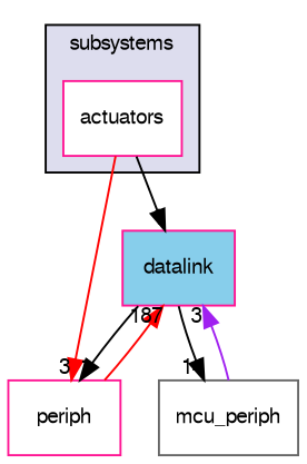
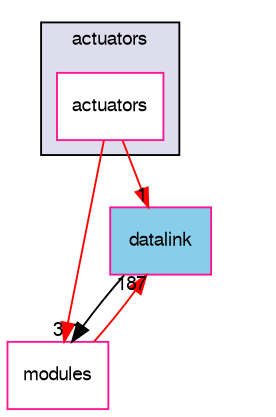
  digraph {
    compound=true
    node [color=deeppink fillcolor=white fontname=FreeSans fontsize=10 shape=box style=filled]
    edge [color=black headlabel=1 labeldistance=1.5 labelfontname=FreeSans labelfontsize=10]
    n1 [label=actuators pencolor=black]
    n2 [fillcolor=skyblue label=datalink]
-   n3 [label=periph]
-   n4 [color=gray40 label=mcu_periph]
+   n3 [label=modules]
    subgraph cluster_1 {
      bgcolor="#ddddee"
      fontname=FreeSans
      fontsize=10
-     label=subsystems
+     label=actuators
      pencolor=black
      n1
    }
-   n1 -> n2
+   n1 -> n2 [color=red]
    n1 -> n3 [color=red headlabel=3]
    n2 -> n3
-   n2 -> n4 [headlabel=14]
    n3 -> n2 [color=red headlabel=187]
-   n4 -> n2 [color=purple headlabel=3]
  }
